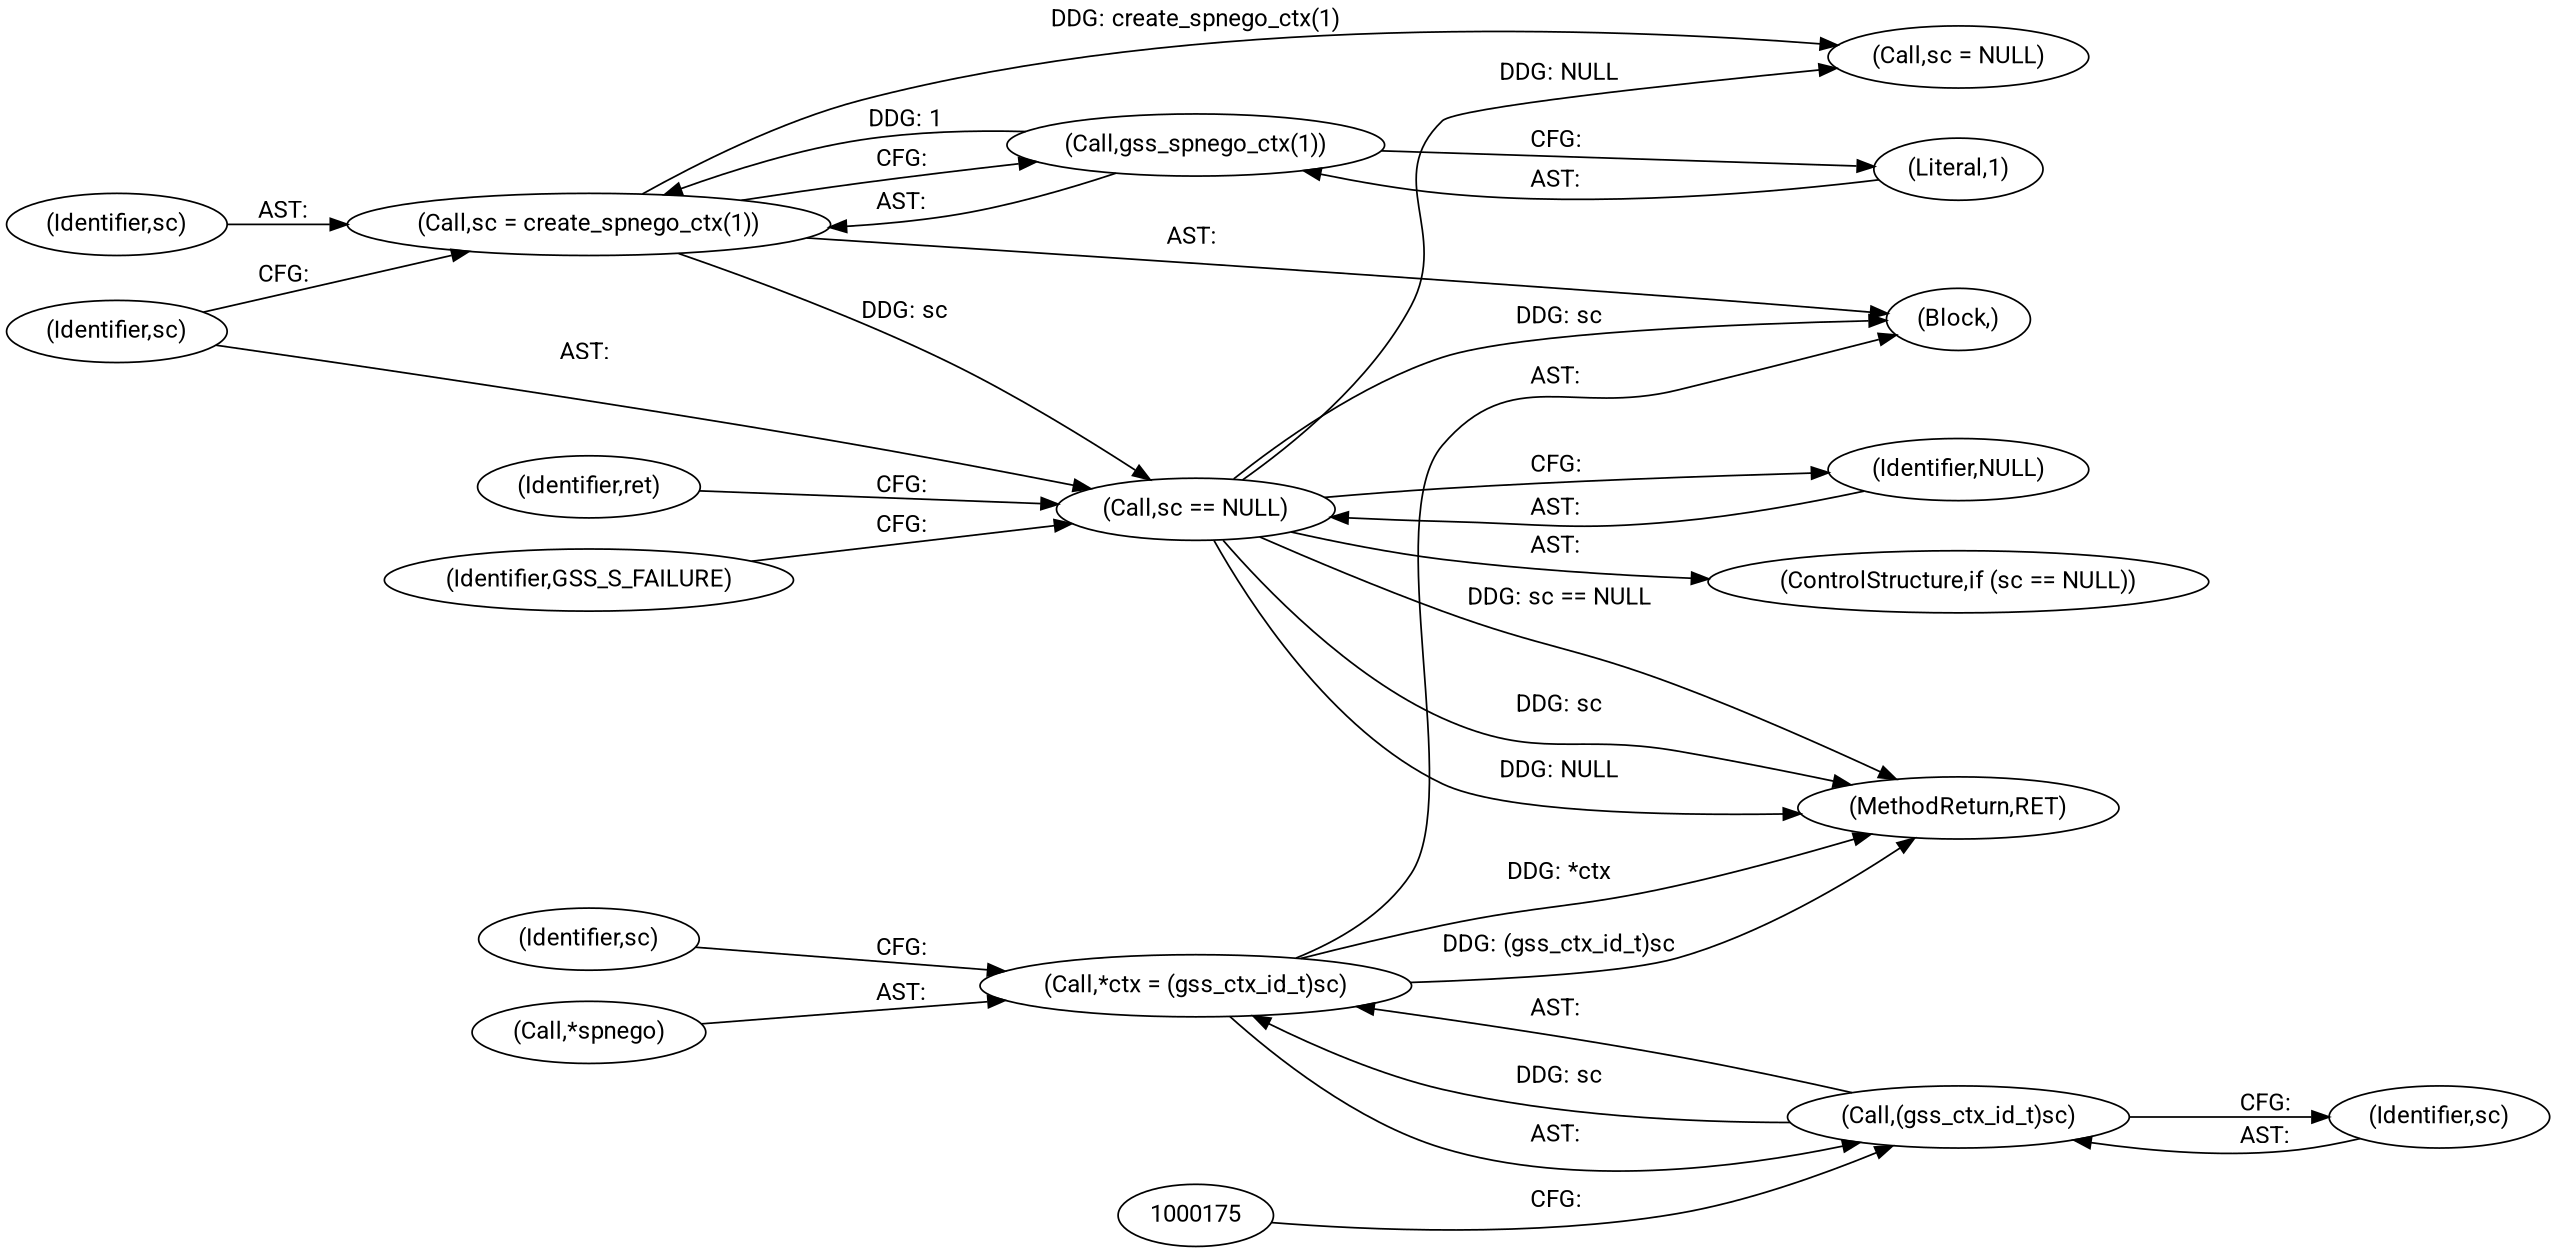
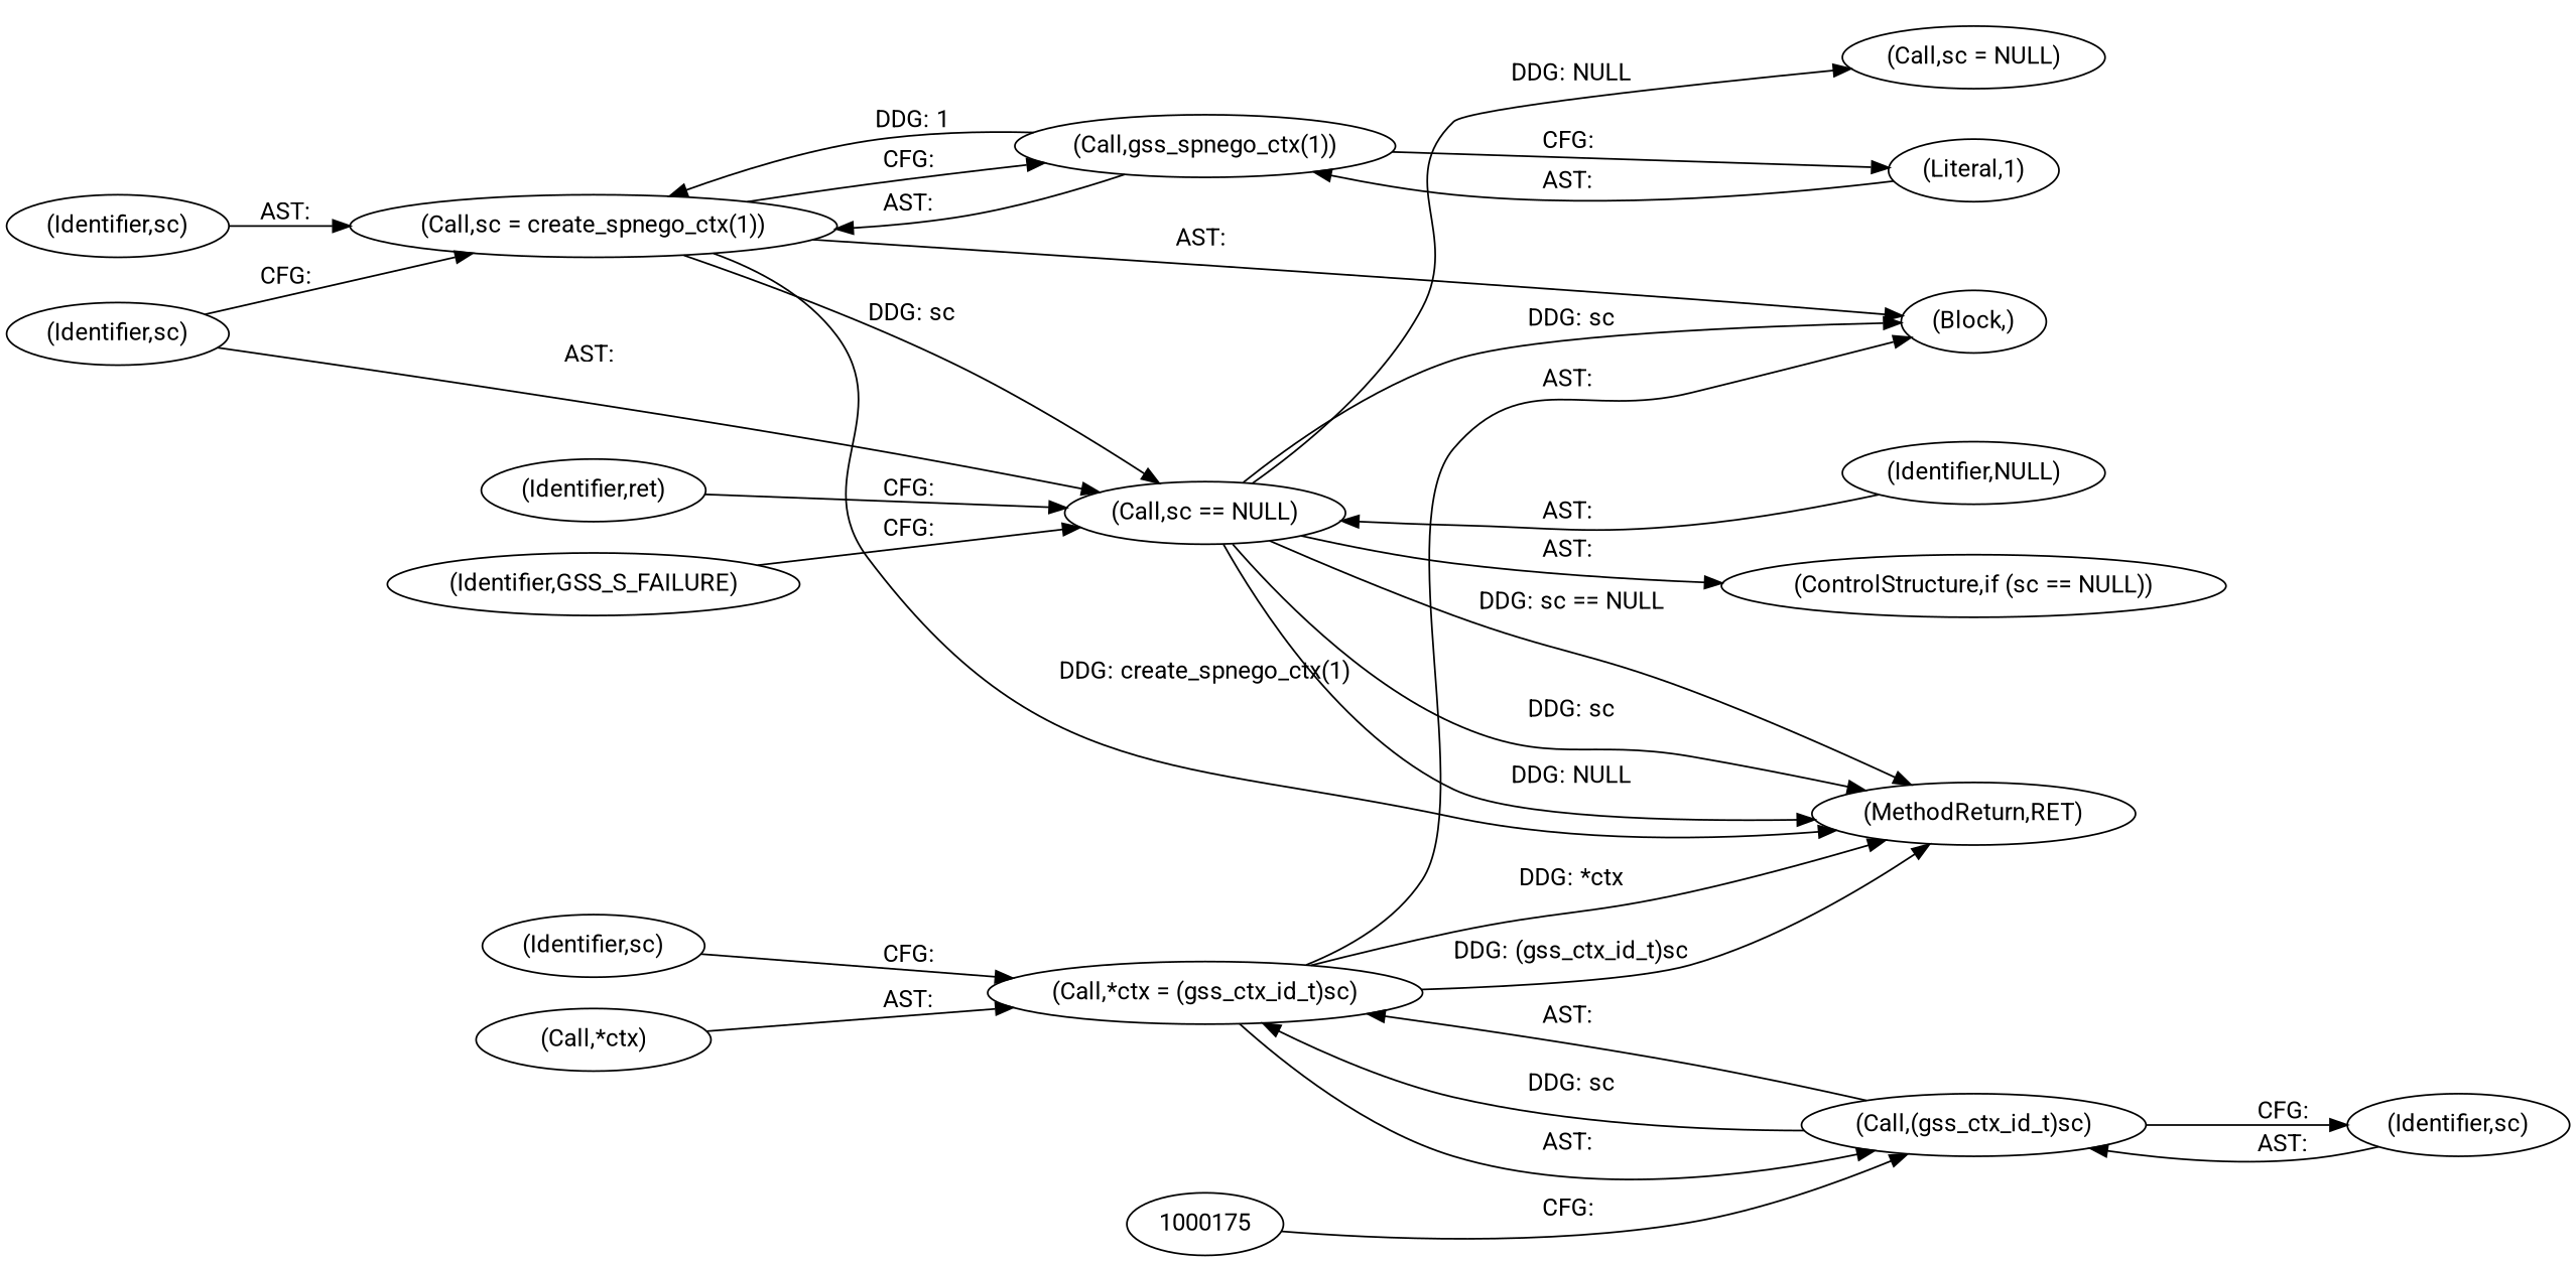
  digraph {
    fontname=Roboto
    rankdir=LR
    node [fontname=Roboto]
    edge [fontname=Roboto]
    n1 [label="(Call,*ctx = (gss_ctx_id_t)sc)"]
    n2 [label="(Call,(gss_ctx_id_t)sc)"]
    n3 [label="(MethodReturn,RET)"]
    n4 [label="(Block,)"]
    n5 [label="(Identifier,sc)"]
    n6 [label="(Call,sc == NULL)"]
    n7 [label="(ControlStructure,if (sc == NULL))"]
    n8 [label="(Call,sc = NULL)"]
    n9 [label="(Identifier,NULL)"]
    n10 [label="(Call,sc = create_spnego_ctx(1))"]
    n11 [label="(Call,gss_spnego_ctx(1))"]
    n12 [label="(Literal,1)"]
    n13 [label="(Identifier,sc)"]
    n14 [label="(Identifier,ret)"]
    n15 [label="(Identifier,sc)"]
    n16 [label="(Identifier,sc)"]
-   n17 [label="(Call,*spnego)"]
+   n17 [label="(Call,*ctx)"]
    n18 [label="(Identifier,GSS_S_FAILURE)"]
    1000175
    n1 -> n2 [label="AST: "]
    n1 -> n3 [label="DDG: *ctx"]
    n1 -> n3 [label="DDG: (gss_ctx_id_t)sc"]
    n1 -> n4 [label="AST: "]
    n2 -> n1 [label="AST: "]
    n2 -> n1 [label="DDG: sc"]
    n2 -> n5 [label="CFG: "]
    n5 -> n2 [label="AST: "]
    n6 -> n3 [label="DDG: sc == NULL"]
    n6 -> n3 [label="DDG: sc"]
    n6 -> n3 [label="DDG: NULL"]
    n6 -> n4 [label="DDG: sc"]
    n6 -> n7 [label="AST: "]
    n6 -> n8 [label="DDG: NULL"]
-   n6 -> n9 [label="CFG: "]
    n9 -> n6 [label="AST: "]
-   n10 -> n8 [label="DDG: create_spnego_ctx(1)"]
+   n10 -> n3 [label="DDG: create_spnego_ctx(1)"]
    n10 -> n4 [label="AST: "]
    n10 -> n6 [label="DDG: sc"]
    n10 -> n11 [label="CFG: "]
    n11 -> n10 [label="AST: "]
    n11 -> n10 [label="DDG: 1"]
    n11 -> n12 [label="CFG: "]
    n12 -> n11 [label="AST: "]
    n13 -> n1 [label="CFG: "]
    n14 -> n6 [label="CFG: "]
    n15 -> n10 [label="AST: "]
    n16 -> n6 [label="AST: "]
    n16 -> n10 [label="CFG: "]
    n17 -> n1 [label="AST: "]
    n18 -> n6 [label="CFG: "]
    1000175 -> n2 [label="CFG: "]
  }
